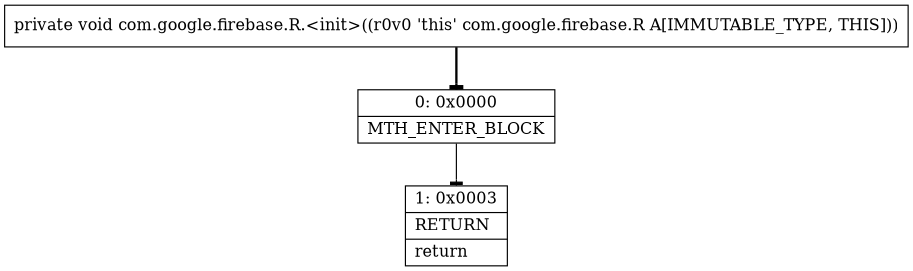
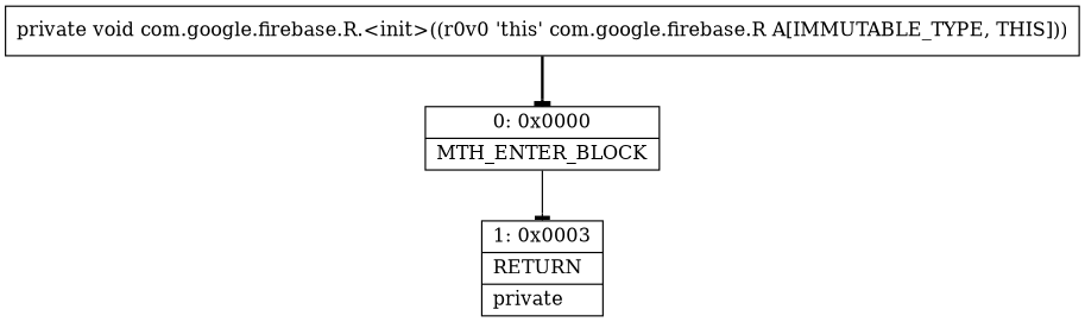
  digraph {
    node [shape=record]
    edge [arrowhead=tee]
    n1 [label="{0\:\ 0x0000|MTH_ENTER_BLOCK\l}"]
-   n2 [label="{1\:\ 0x0003|RETURN\l|return\l}"]
+   n2 [label="{1\:\ 0x0003|RETURN\l|private\l}"]
    n3 [label="{private void com.google.firebase.R.\<init\>((r0v0 'this' com.google.firebase.R A[IMMUTABLE_TYPE, THIS])) }"]
    n1 -> n2 [style=solid]
    n3 -> n1 [style=bold]
  }
